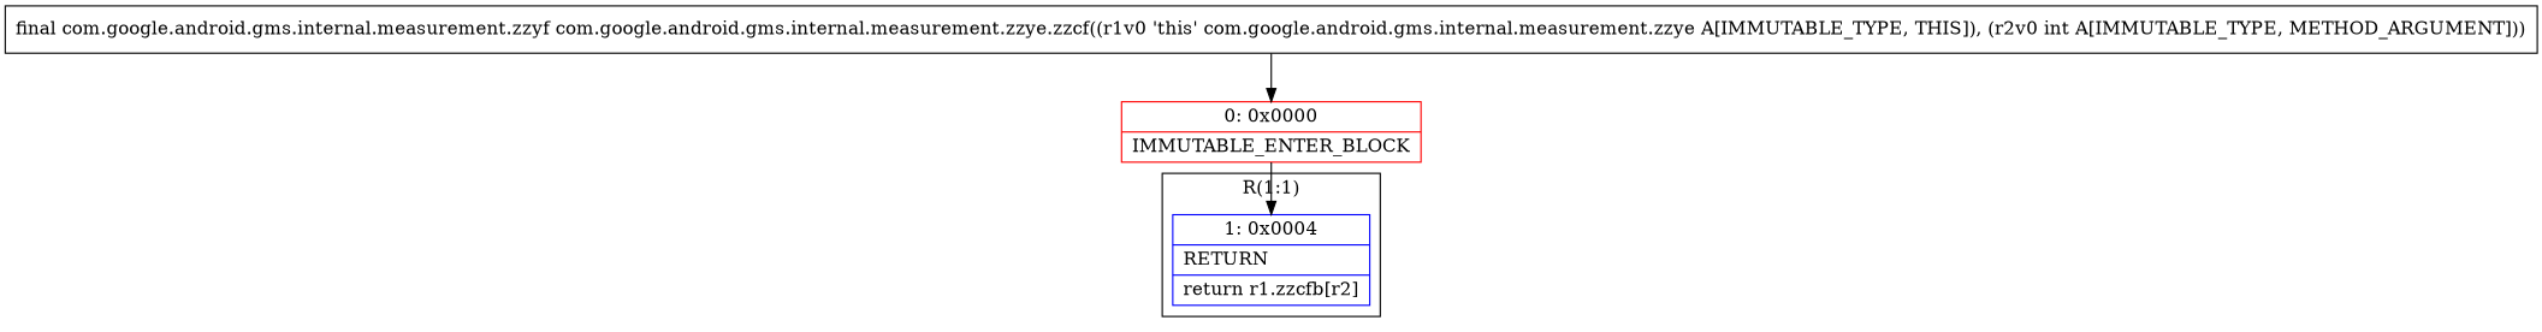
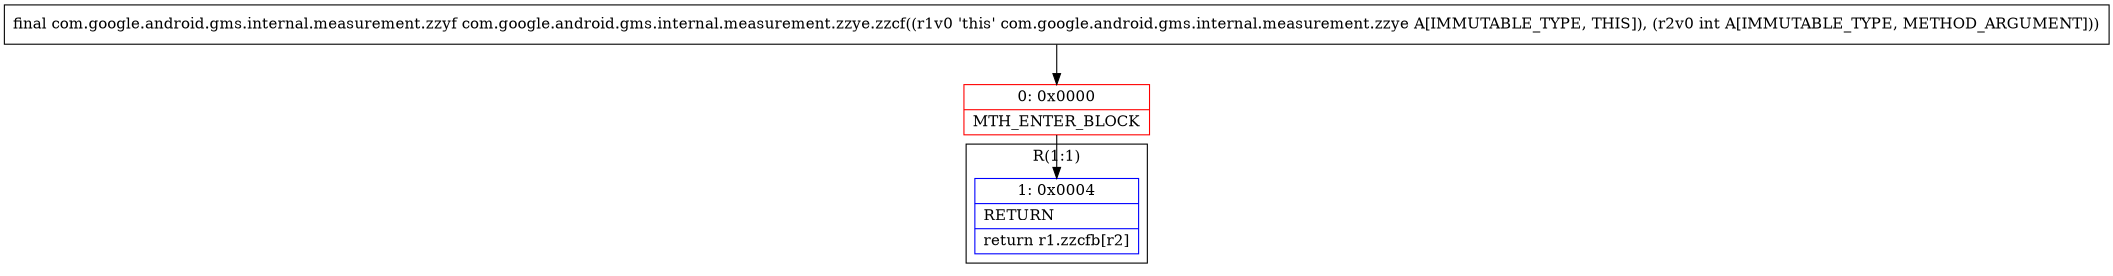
  digraph {
    node [shape=record]
    n1 [color=blue label="{1\:\ 0x0004|RETURN\l|return r1.zzcfb[r2]\l}"]
-   n2 [color=red label="{0\:\ 0x0000|IMMUTABLE_ENTER_BLOCK\l}"]
+   n2 [color=red label="{0\:\ 0x0000|MTH_ENTER_BLOCK\l}"]
    n3 [label="{final com.google.android.gms.internal.measurement.zzyf com.google.android.gms.internal.measurement.zzye.zzcf((r1v0 'this' com.google.android.gms.internal.measurement.zzye A[IMMUTABLE_TYPE, THIS]), (r2v0 int A[IMMUTABLE_TYPE, METHOD_ARGUMENT])) }"]
    subgraph cluster_1 {
      label="R(1:1)"
      n1
    }
    n2 -> n1
    n3 -> n2
  }
